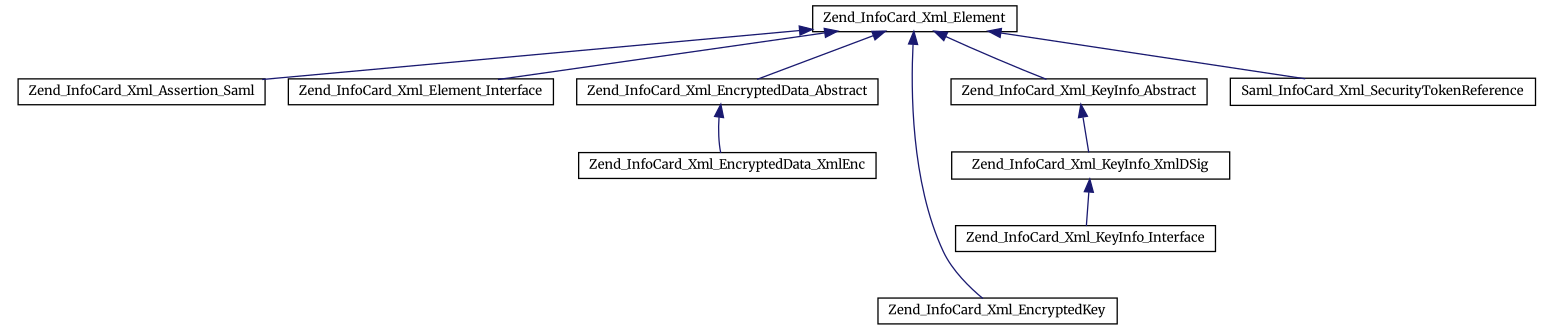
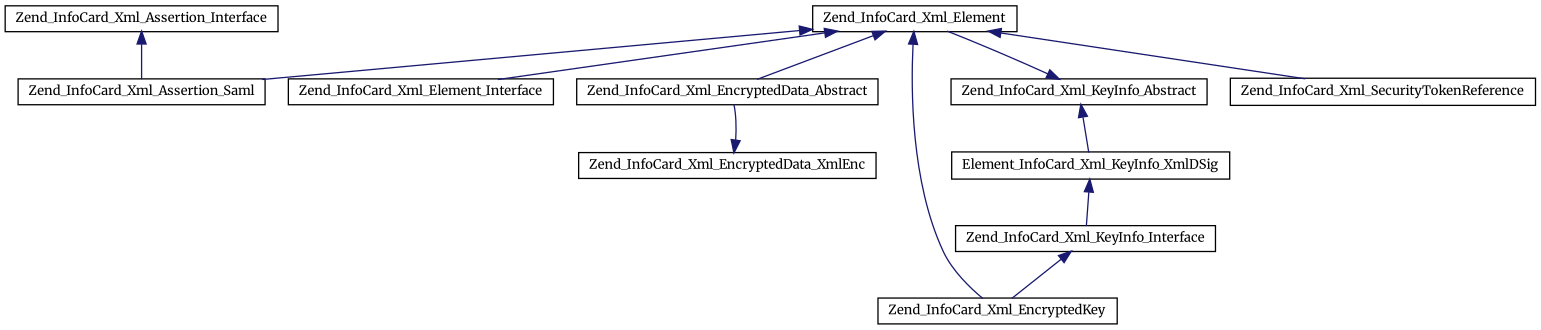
  digraph {
    fontname=Merriweather
    rankdir=TB
    node [color=black fillcolor=white fontname=Merriweather fontsize=10 shape=record style=filled]
    edge [color=midnightblue dir=back fontname=Merriweather fontsize=10 labelfontname=Helvetica labelfontsize=10 style=solid]
+   n1 [height=0.2 label=Zend_InfoCard_Xml_Assertion_Interface width=0.4]
    n2 [height=0.2 label=Zend_InfoCard_Xml_Assertion_Saml width=0.4]
    n3 [height=0.2 label=Zend_InfoCard_Xml_Element_Interface width=0.4]
    n4 [height=0.2 label=Zend_InfoCard_Xml_Element width=0.4]
    n5 [height=0.2 label=Zend_InfoCard_Xml_EncryptedData_Abstract width=0.4]
    n6 [height=0.2 label=Zend_InfoCard_Xml_EncryptedKey width=0.4]
    n7 [height=0.2 label=Zend_InfoCard_Xml_KeyInfo_Abstract width=0.4]
-   n8 [height=0.2 label=Saml_InfoCard_Xml_SecurityTokenReference width=0.4]
+   n8 [height=0.2 label=Zend_InfoCard_Xml_SecurityTokenReference width=0.4]
    n9 [height=0.2 label=Zend_InfoCard_Xml_EncryptedData_XmlEnc width=0.4]
-   n10 [height=0.2 label=Zend_InfoCard_Xml_KeyInfo_XmlDSig width=0.4]
+   n10 [height=0.2 label=Element_InfoCard_Xml_KeyInfo_XmlDSig width=0.4]
    n11 [height=0.2 label=Zend_InfoCard_Xml_KeyInfo_Interface width=0.4]
+   n1 -> n2
    n4 -> n2
    n4 -> n3
    n4 -> n5
    n4 -> n6
-   n4 -> n7
+   n7 -> n4
    n4 -> n8
-   n5 -> n9
+   n9 -> n5
    n7 -> n10
    n10 -> n11
+   n11 -> n6
  }
